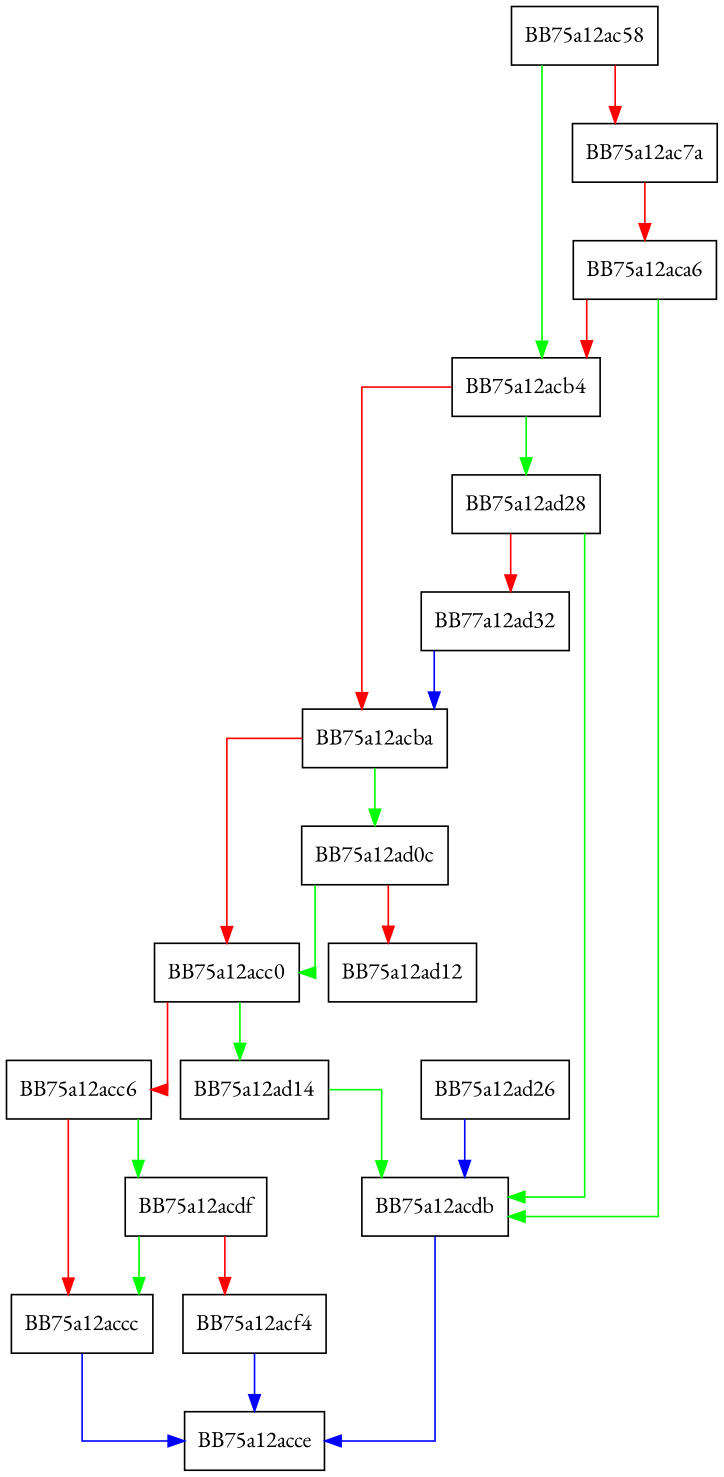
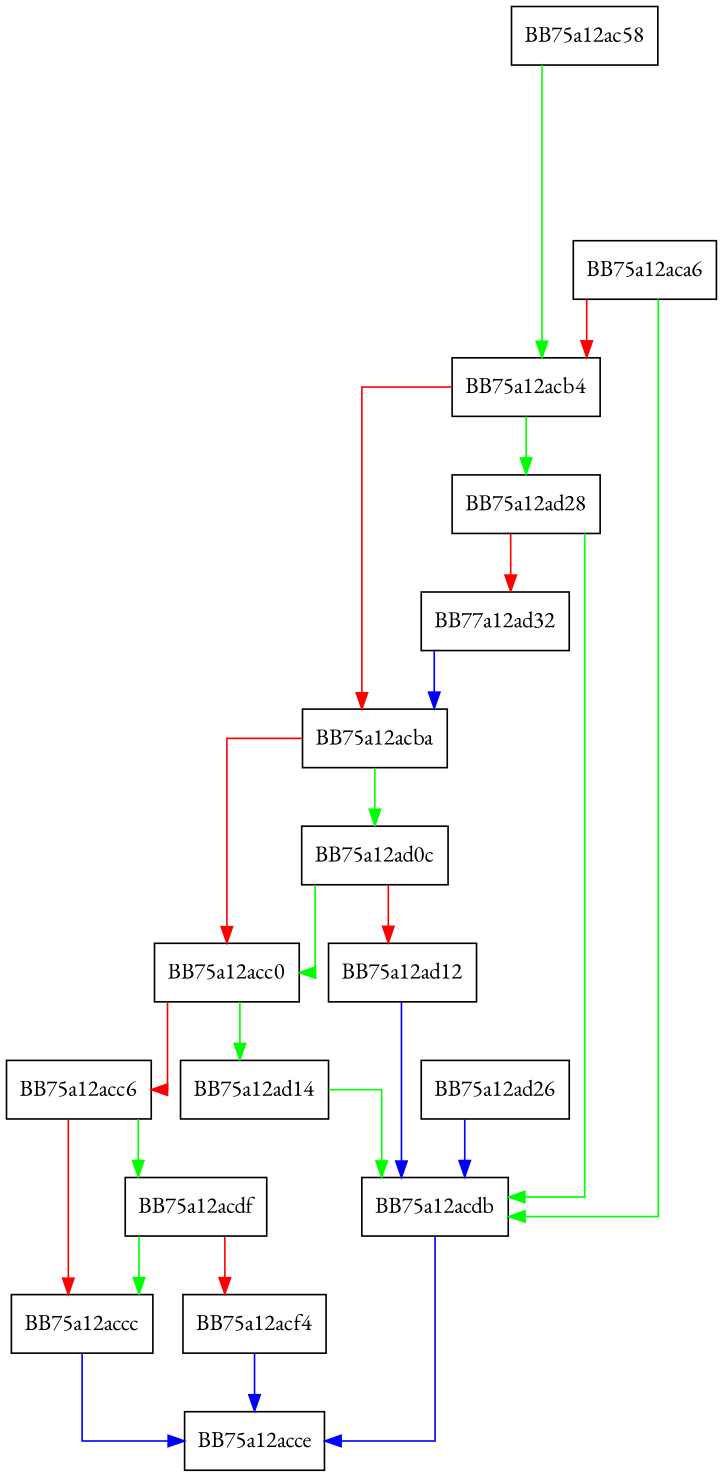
  digraph {
    fontname="EB Garamond"
    splines=ortho
    node [fontname="EB Garamond" shape=box]
    edge [color=green fontname="EB Garamond"]
    BB75a12ac58
    BB75a12acb4
-   BB75a12ac7a
    BB75a12ad28
    BB75a12acba
    BB75a12aca6
    BB75a12acdb
    n8 [label=BB77a12ad32]
    BB75a12ad0c
    BB75a12acc0
    BB75a12acce
    BB75a12ad12
    BB75a12ad14
    BB75a12acc6
    BB75a12acdf
    BB75a12accc
    BB75a12acf4
    BB75a12ad26
    BB75a12ac58 -> BB75a12acb4
-   BB75a12ac58 -> BB75a12ac7a [color=red]
    BB75a12acb4 -> BB75a12ad28
    BB75a12acb4 -> BB75a12acba [color=red]
-   BB75a12ac7a -> BB75a12aca6 [color=red]
    BB75a12ad28 -> BB75a12acdb
    BB75a12ad28 -> n8 [color=red]
    BB75a12acba -> BB75a12ad0c
    BB75a12acba -> BB75a12acc0 [color=red]
    BB75a12aca6 -> BB75a12acb4 [color=red]
    BB75a12aca6 -> BB75a12acdb
    BB75a12acdb -> BB75a12acce [color=blue]
    n8 -> BB75a12acba [color=blue]
    BB75a12ad0c -> BB75a12acc0
    BB75a12ad0c -> BB75a12ad12 [color=red]
    BB75a12acc0 -> BB75a12ad14
    BB75a12acc0 -> BB75a12acc6 [color=red]
+   BB75a12ad12 -> BB75a12acdb [color=blue]
    BB75a12ad14 -> BB75a12acdb
    BB75a12acc6 -> BB75a12acdf
    BB75a12acc6 -> BB75a12accc [color=red]
    BB75a12acdf -> BB75a12accc
    BB75a12acdf -> BB75a12acf4 [color=red]
    BB75a12accc -> BB75a12acce [color=blue]
    BB75a12acf4 -> BB75a12acce [color=blue]
    BB75a12ad26 -> BB75a12acdb [color=blue]
  }
